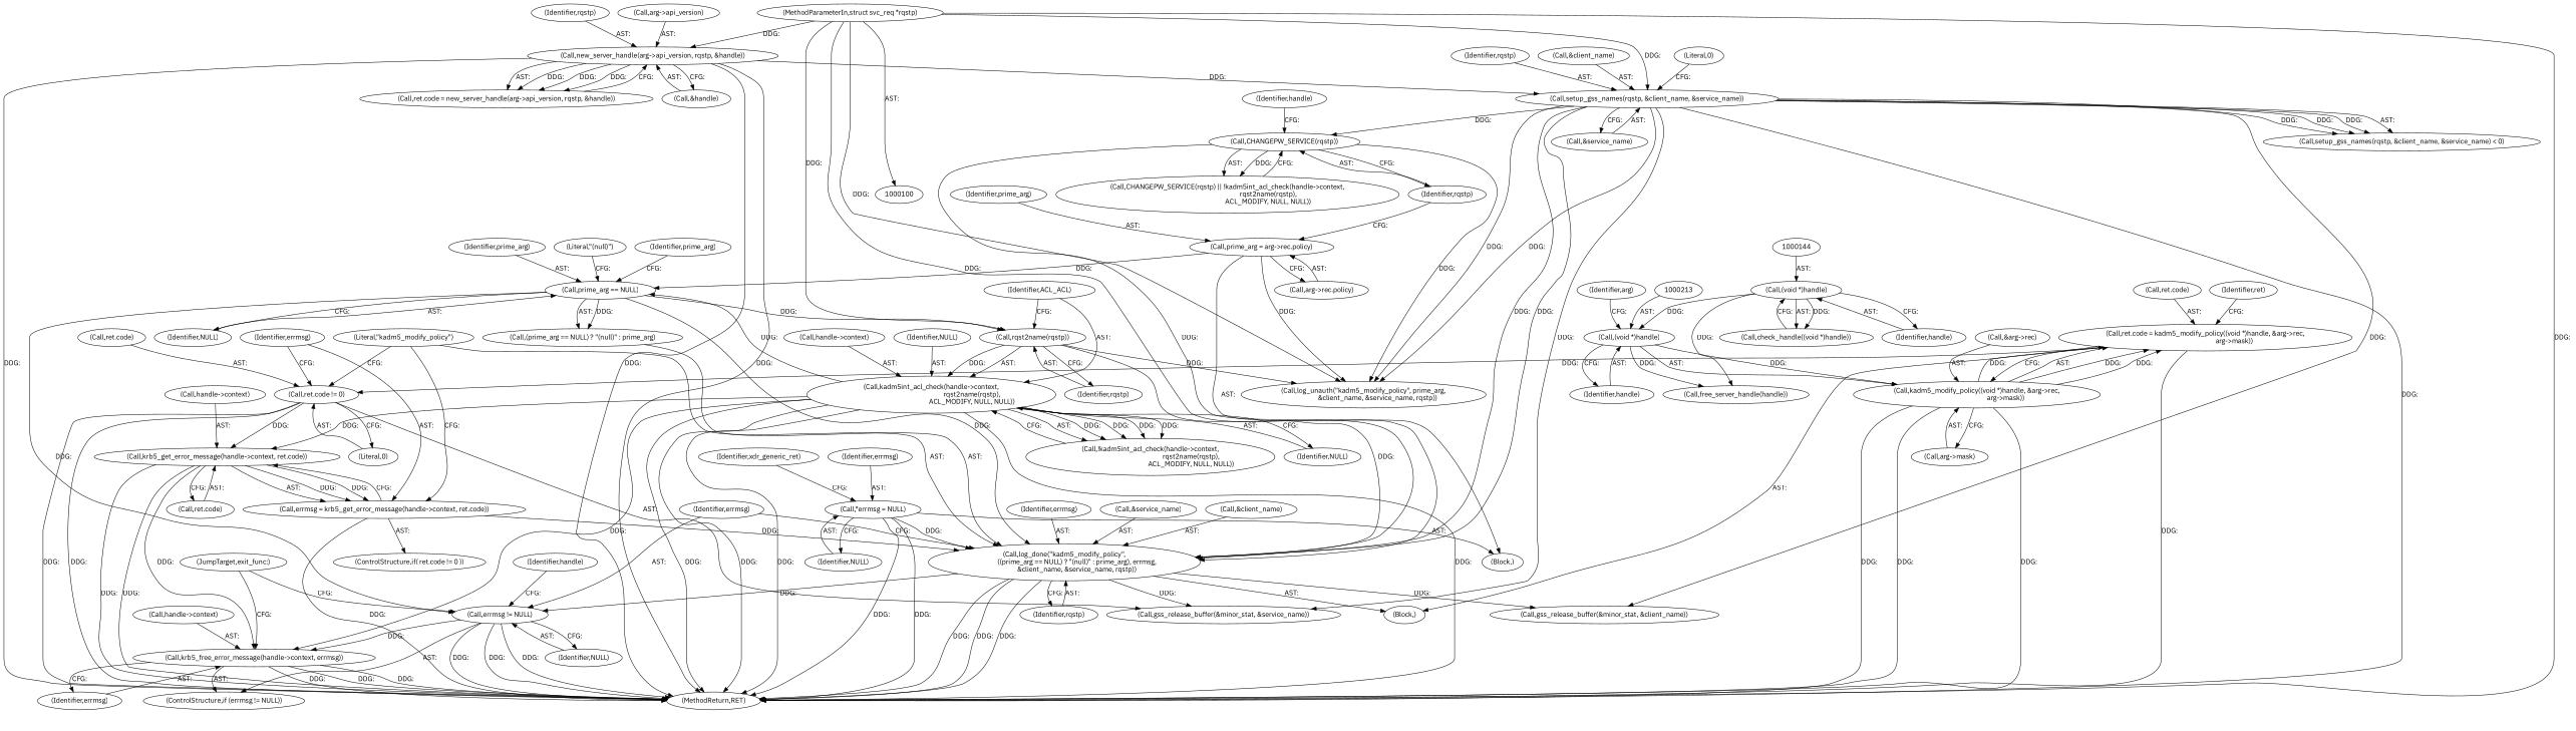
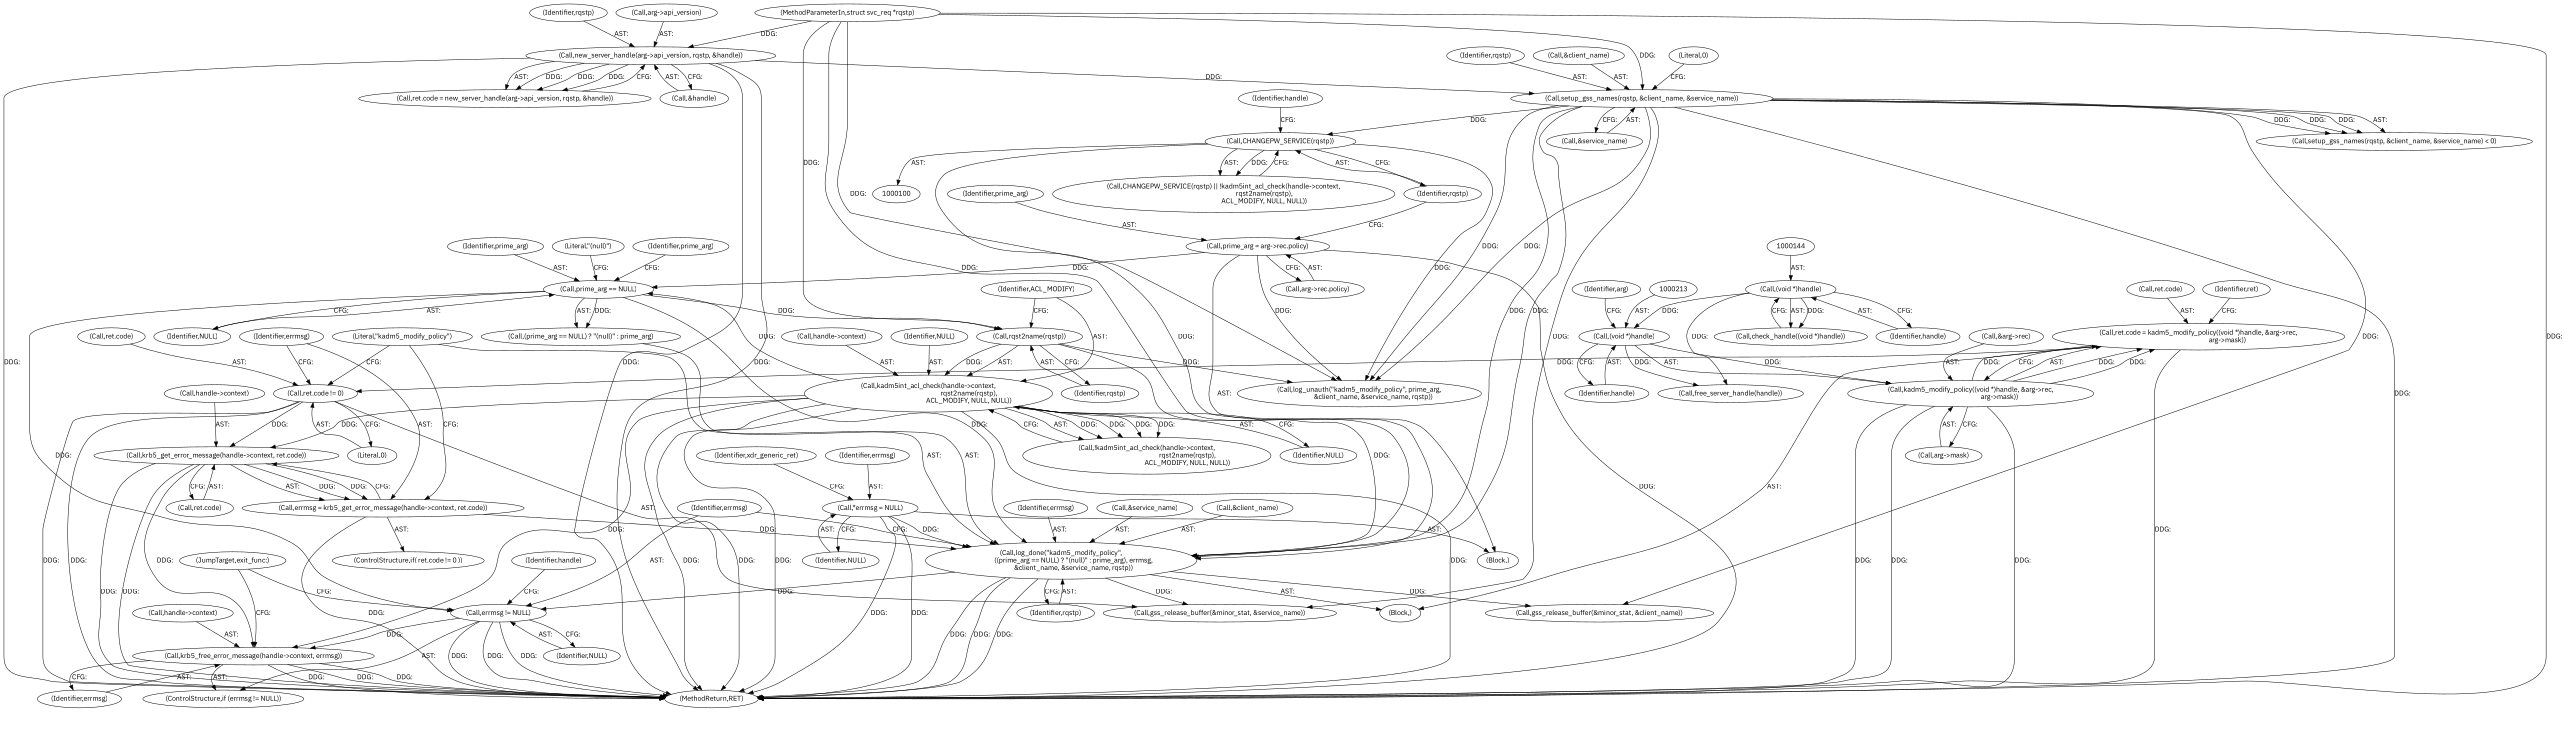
  digraph {
    fontname="IBM Plex Sans"
    node [fontname="IBM Plex Sans"]
    edge [fontname="IBM Plex Sans"]
    n1 [label="(Call,krb5_free_error_message(handle->context, errmsg))"]
    n2 [label="(MethodReturn,RET)"]
    n3 [label="(ControlStructure,if (errmsg != NULL))"]
    n4 [label="(Identifier,errmsg)"]
    n5 [label="(Call,krb5_get_error_message(handle->context, ret.code))"]
    n6 [label="(Call,errmsg = krb5_get_error_message(handle->context, ret.code))"]
    n7 [label="(Call,ret.code)"]
    n8 [label="(Call,log_done(\"kadm5_modify_policy\",\n                 ((prime_arg == NULL) ? \"(null)\" : prime_arg), errmsg,\n                 &client_name, &service_name, rqstp))"]
    n9 [label="(ControlStructure,if( ret.code != 0 ))"]
    n10 [label="(Call,kadm5int_acl_check(handle->context,\n                                                       rqst2name(rqstp),\n                                                       ACL_MODIFY, NULL, NULL))"]
    n11 [label="(Call,prime_arg == NULL)"]
    n12 [label="(Call,!kadm5int_acl_check(handle->context,\n                                                       rqst2name(rqstp),\n                                                       ACL_MODIFY, NULL, NULL))"]
    n13 [label="(Identifier,NULL)"]
    n14 [label="(Call,rqst2name(rqstp))"]
    n15 [label="(Call,errmsg != NULL)"]
    n16 [label="(Identifier,NULL)"]
    n17 [label="(Call,(prime_arg == NULL) ? \"(null)\" : prime_arg)"]
    n18 [label="(Call,log_unauth(\"kadm5_modify_policy\", prime_arg,\n                   &client_name, &service_name, rqstp))"]
    n19 [label="(Identifier,rqstp)"]
    n20 [label="(Call,gss_release_buffer(&minor_stat, &service_name))"]
    n21 [label="(Call,gss_release_buffer(&minor_stat, &client_name))"]
    n22 [label="(Block,)"]
    n23 [label="(Identifier,rqstp)"]
    n24 [label="(Call,CHANGEPW_SERVICE(rqstp))"]
    n25 [label="(Identifier,rqstp)"]
    n26 [label="(Call,CHANGEPW_SERVICE(rqstp) || !kadm5int_acl_check(handle->context,\n                                                       rqst2name(rqstp),\n                                                       ACL_MODIFY, NULL, NULL))"]
    n27 [label="(Call,prime_arg = arg->rec.policy)"]
    n28 [label="(Call,setup_gss_names(rqstp, &client_name, &service_name))"]
    n29 [label="(Call,&service_name)"]
    n30 [label="(Call,setup_gss_names(rqstp, &client_name, &service_name) < 0)"]
    n31 [label="(Call,new_server_handle(arg->api_version, rqstp, &handle))"]
    n32 [label="(Call,ret.code = new_server_handle(arg->api_version, rqstp, &handle))"]
    n33 [label="(Call,&handle)"]
    n34 [label="(MethodParameterIn,struct svc_req *rqstp)"]
    1000100
    n36 [label="(Call,ret.code != 0)"]
    n37 [label="(Literal,0)"]
    n38 [label="(Call,ret.code = kadm5_modify_policy((void *)handle, &arg->rec,\n                                       arg->mask))"]
    n39 [label="(Call,kadm5_modify_policy((void *)handle, &arg->rec,\n                                       arg->mask))"]
    n40 [label="(Call,arg->mask)"]
    n41 [label="(Call,(void *)handle)"]
    n42 [label="(Call,free_server_handle(handle))"]
    n43 [label="(Identifier,handle)"]
    n44 [label="(Call,(void *)handle)"]
    n45 [label="(Call,check_handle((void *)handle))"]
    n46 [label="(Identifier,handle)"]
    n47 [label="(Identifier,NULL)"]
    n48 [label="(Call,arg->rec.policy)"]
    n49 [label="(Block,)"]
    n50 [label="(Call,*errmsg = NULL)"]
    n51 [label="(Identifier,NULL)"]
    n52 [label="(JumpTarget,exit_func:)"]
    n53 [label="(Identifier,prime_arg)"]
    n54 [label="(Literal,\"(null)\")"]
    n55 [label="(Call,handle->context)"]
    n56 [label="(Identifier,errmsg)"]
    n57 [label="(Call,handle->context)"]
    n58 [label="(Identifier,errmsg)"]
    n59 [label="(Call,handle->context)"]
    n60 [label="(Identifier,errmsg)"]
    n61 [label="(Call,&service_name)"]
    n62 [label="(Call,&client_name)"]
    n63 [label="(Identifier,ret)"]
    n64 [label="(Identifier,rqstp)"]
    n65 [label="(Call,ret.code)"]
    n66 [label="(Call,ret.code)"]
    n67 [label="(Identifier,prime_arg)"]
    n68 [label="(Identifier,prime_arg)"]
    n69 [label="(Call,&arg->rec)"]
    n70 [label="(Identifier,errmsg)"]
    n71 [label="(Call,&client_name)"]
    n72 [label="(Literal,0)"]
    n73 [label="(Identifier,arg)"]
    n74 [label="(Identifier,xdr_generic_ret)"]
-   n75 [label="(Identifier,ACL_ACL)"]
+   n75 [label="(Identifier,ACL_MODIFY)"]
    n76 [label="(Call,arg->api_version)"]
    n77 [label="(Identifier,rqstp)"]
    n78 [label="(Identifier,handle)"]
    n79 [label="(Identifier,NULL)"]
    n80 [label="(Literal,\"kadm5_modify_policy\")"]
    n81 [label="(Identifier,handle)"]
    1000213
    1000144
    n1 -> n2 [label="DDG: "]
    n1 -> n2 [label="DDG: "]
    n1 -> n2 [label="DDG: "]
    n1 -> n3 [label="AST: "]
    n1 -> n4 [label="CFG: "]
    n4 -> n1 [label="AST: "]
    n5 -> n1 [label="DDG: "]
    n5 -> n2 [label="DDG: "]
    n5 -> n2 [label="DDG: "]
    n5 -> n6 [label="AST: "]
    n5 -> n6 [label="DDG: "]
    n5 -> n6 [label="DDG: "]
    n5 -> n7 [label="CFG: "]
    n6 -> n2 [label="DDG: "]
    n6 -> n5 [label="CFG: "]
    n6 -> n8 [label="DDG: "]
    n6 -> n9 [label="AST: "]
    n7 -> n5 [label="AST: "]
    n8 -> n2 [label="DDG: "]
    n8 -> n2 [label="DDG: "]
    n8 -> n2 [label="DDG: "]
    n8 -> n15 [label="DDG: "]
    n8 -> n20 [label="DDG: "]
    n8 -> n21 [label="DDG: "]
    n8 -> n22 [label="AST: "]
    n8 -> n23 [label="CFG: "]
    n10 -> n1 [label="DDG: "]
    n10 -> n2 [label="DDG: "]
    n10 -> n2 [label="DDG: "]
    n10 -> n2 [label="DDG: "]
    n10 -> n2 [label="DDG: "]
    n10 -> n5 [label="DDG: "]
    n10 -> n11 [label="DDG: "]
    n10 -> n12 [label="AST: "]
    n10 -> n12 [label="DDG: "]
    n10 -> n12 [label="DDG: "]
    n10 -> n12 [label="DDG: "]
    n10 -> n12 [label="DDG: "]
    n10 -> n13 [label="CFG: "]
    n11 -> n8 [label="DDG: "]
    n11 -> n14 [label="DDG: "]
    n11 -> n15 [label="DDG: "]
    n11 -> n16 [label="CFG: "]
    n11 -> n17 [label="AST: "]
    n11 -> n17 [label="DDG: "]
    n12 -> n10 [label="CFG: "]
    n13 -> n10 [label="AST: "]
    n14 -> n8 [label="DDG: "]
    n14 -> n10 [label="AST: "]
    n14 -> n10 [label="DDG: "]
    n14 -> n18 [label="DDG: "]
    n14 -> n19 [label="CFG: "]
    n15 -> n1 [label="DDG: "]
    n15 -> n2 [label="DDG: "]
    n15 -> n2 [label="DDG: "]
    n15 -> n2 [label="DDG: "]
    n15 -> n3 [label="AST: "]
    n15 -> n47 [label="CFG: "]
    n16 -> n11 [label="AST: "]
    n17 -> n8 [label="AST: "]
    n19 -> n14 [label="AST: "]
    n23 -> n8 [label="AST: "]
    n24 -> n8 [label="DDG: "]
    n24 -> n18 [label="DDG: "]
    n24 -> n25 [label="CFG: "]
    n24 -> n26 [label="AST: "]
    n24 -> n26 [label="DDG: "]
    n25 -> n24 [label="AST: "]
    n25 -> n27 [label="CFG: "]
    n26 -> n24 [label="CFG: "]
+   n27 -> n2 [label="DDG: "]
    n27 -> n11 [label="DDG: "]
    n27 -> n18 [label="DDG: "]
    n27 -> n48 [label="CFG: "]
    n27 -> n49 [label="AST: "]
    n28 -> n2 [label="DDG: "]
    n28 -> n8 [label="DDG: "]
    n28 -> n8 [label="DDG: "]
    n28 -> n18 [label="DDG: "]
    n28 -> n18 [label="DDG: "]
    n28 -> n20 [label="DDG: "]
    n28 -> n21 [label="DDG: "]
    n28 -> n24 [label="DDG: "]
    n28 -> n29 [label="CFG: "]
    n28 -> n30 [label="AST: "]
    n28 -> n30 [label="DDG: "]
    n28 -> n30 [label="DDG: "]
    n28 -> n30 [label="DDG: "]
    n29 -> n28 [label="AST: "]
    n31 -> n2 [label="DDG: "]
    n31 -> n2 [label="DDG: "]
    n31 -> n2 [label="DDG: "]
    n31 -> n28 [label="DDG: "]
    n31 -> n32 [label="AST: "]
    n31 -> n32 [label="DDG: "]
    n31 -> n32 [label="DDG: "]
    n31 -> n32 [label="DDG: "]
    n31 -> n33 [label="CFG: "]
    n32 -> n31 [label="CFG: "]
    n33 -> n31 [label="AST: "]
    n34 -> n2 [label="DDG: "]
    n34 -> n8 [label="DDG: "]
    n34 -> n14 [label="DDG: "]
    n34 -> n18 [label="DDG: "]
    n34 -> n28 [label="DDG: "]
    n34 -> n31 [label="DDG: "]
-   n34 -> 1000100 [label="AST: "]
+   n24 -> 1000100 [label="AST: "]
    n36 -> n2 [label="DDG: "]
    n36 -> n2 [label="DDG: "]
    n36 -> n5 [label="DDG: "]
    n36 -> n20 [label="AST: "]
    n36 -> n37 [label="CFG: "]
    n37 -> n36 [label="AST: "]
    n38 -> n2 [label="DDG: "]
    n38 -> n22 [label="AST: "]
    n38 -> n36 [label="DDG: "]
    n38 -> n39 [label="CFG: "]
    n39 -> n2 [label="DDG: "]
    n39 -> n2 [label="DDG: "]
    n39 -> n2 [label="DDG: "]
    n39 -> n38 [label="AST: "]
    n39 -> n38 [label="DDG: "]
    n39 -> n38 [label="DDG: "]
    n39 -> n38 [label="DDG: "]
    n39 -> n40 [label="CFG: "]
    n40 -> n39 [label="AST: "]
    n41 -> n39 [label="AST: "]
    n41 -> n39 [label="DDG: "]
    n41 -> n42 [label="DDG: "]
    n41 -> n43 [label="CFG: "]
    n43 -> n41 [label="AST: "]
    n44 -> n41 [label="DDG: "]
    n44 -> n42 [label="DDG: "]
    n44 -> n45 [label="AST: "]
    n44 -> n45 [label="DDG: "]
    n44 -> n46 [label="CFG: "]
    n45 -> n44 [label="CFG: "]
    n46 -> n44 [label="AST: "]
    n47 -> n15 [label="AST: "]
    n48 -> n27 [label="AST: "]
    n50 -> n2 [label="DDG: "]
    n50 -> n2 [label="DDG: "]
    n50 -> n8 [label="DDG: "]
    n50 -> n49 [label="AST: "]
    n50 -> n51 [label="CFG: "]
    n51 -> n50 [label="AST: "]
    n52 -> n1 [label="CFG: "]
    n52 -> n15 [label="CFG: "]
    n53 -> n11 [label="AST: "]
    n54 -> n11 [label="CFG: "]
    n55 -> n5 [label="AST: "]
    n56 -> n6 [label="AST: "]
    n56 -> n36 [label="CFG: "]
    n57 -> n10 [label="AST: "]
    n58 -> n8 [label="AST: "]
    n59 -> n1 [label="AST: "]
    n60 -> n50 [label="AST: "]
    n61 -> n8 [label="AST: "]
    n62 -> n28 [label="AST: "]
    n63 -> n38 [label="CFG: "]
    n64 -> n31 [label="AST: "]
    n65 -> n36 [label="AST: "]
    n66 -> n38 [label="AST: "]
    n67 -> n11 [label="CFG: "]
    n68 -> n27 [label="AST: "]
    n69 -> n39 [label="AST: "]
    n70 -> n8 [label="CFG: "]
    n70 -> n15 [label="AST: "]
    n71 -> n8 [label="AST: "]
    n72 -> n28 [label="CFG: "]
    n73 -> n41 [label="CFG: "]
    n74 -> n50 [label="CFG: "]
    n75 -> n10 [label="AST: "]
    n75 -> n14 [label="CFG: "]
    n76 -> n31 [label="AST: "]
    n77 -> n28 [label="AST: "]
    n78 -> n24 [label="CFG: "]
    n79 -> n10 [label="AST: "]
    n80 -> n6 [label="CFG: "]
    n80 -> n8 [label="AST: "]
    n80 -> n36 [label="CFG: "]
    n81 -> n15 [label="CFG: "]
    1000213 -> n41 [label="AST: "]
    1000144 -> n44 [label="AST: "]
  }
